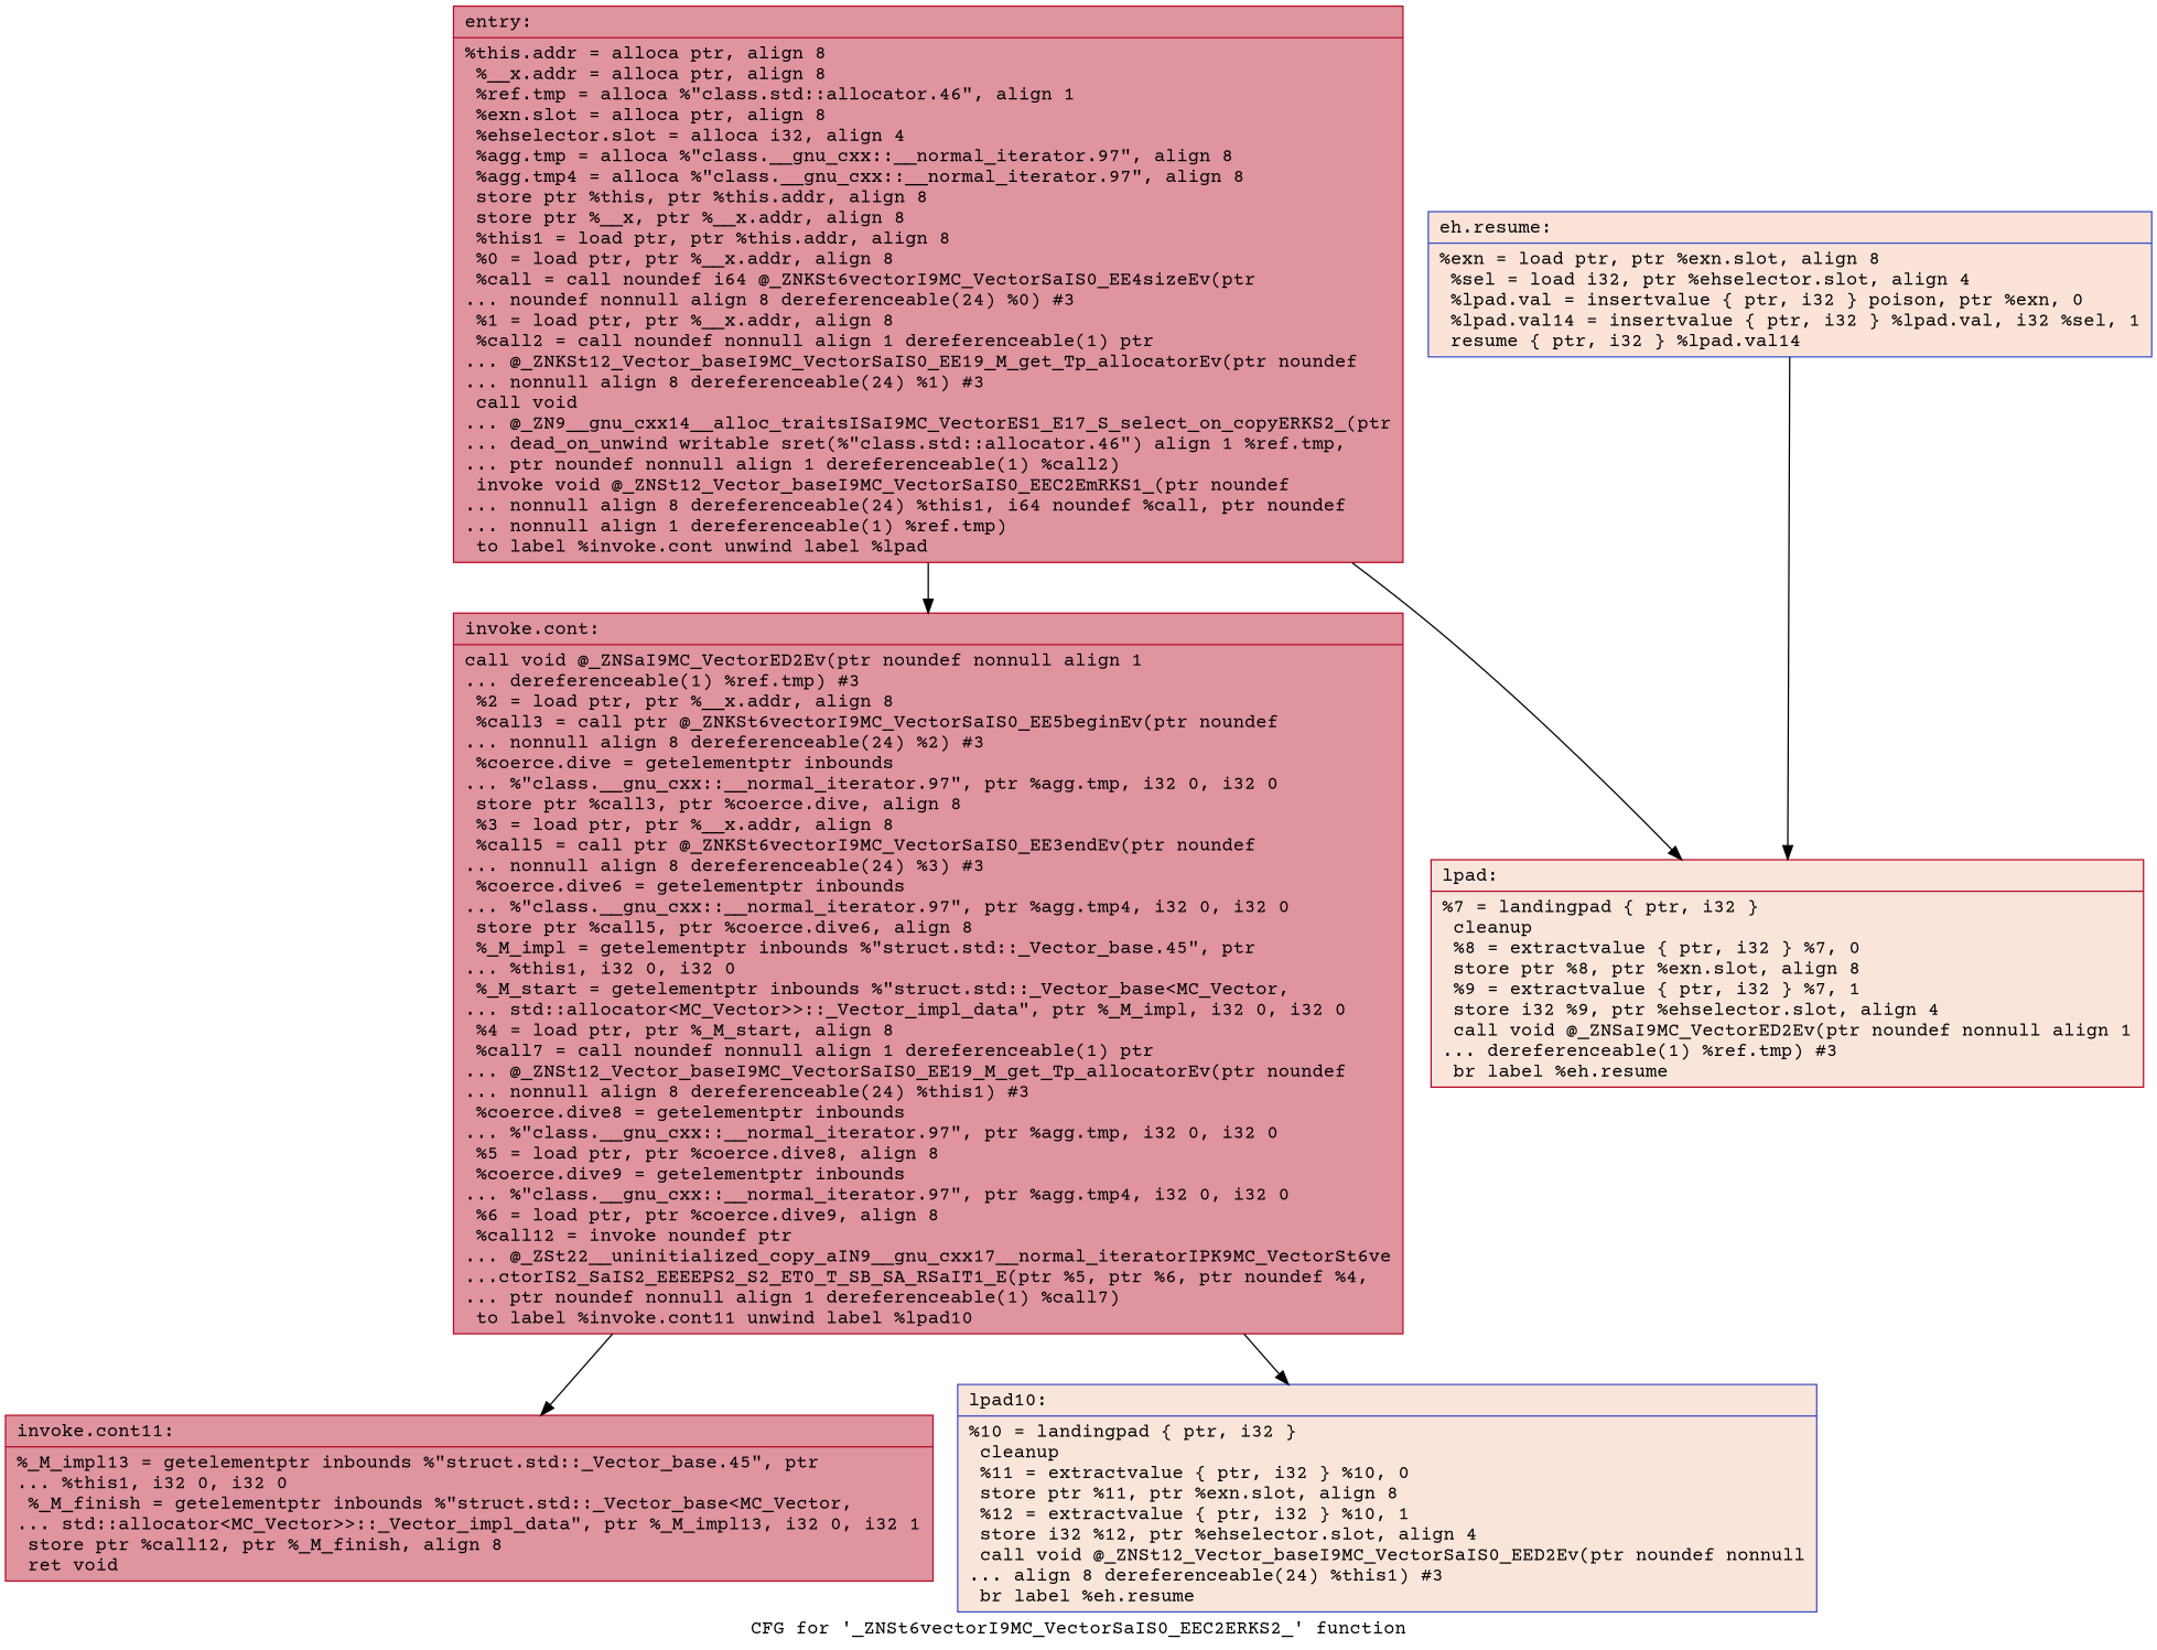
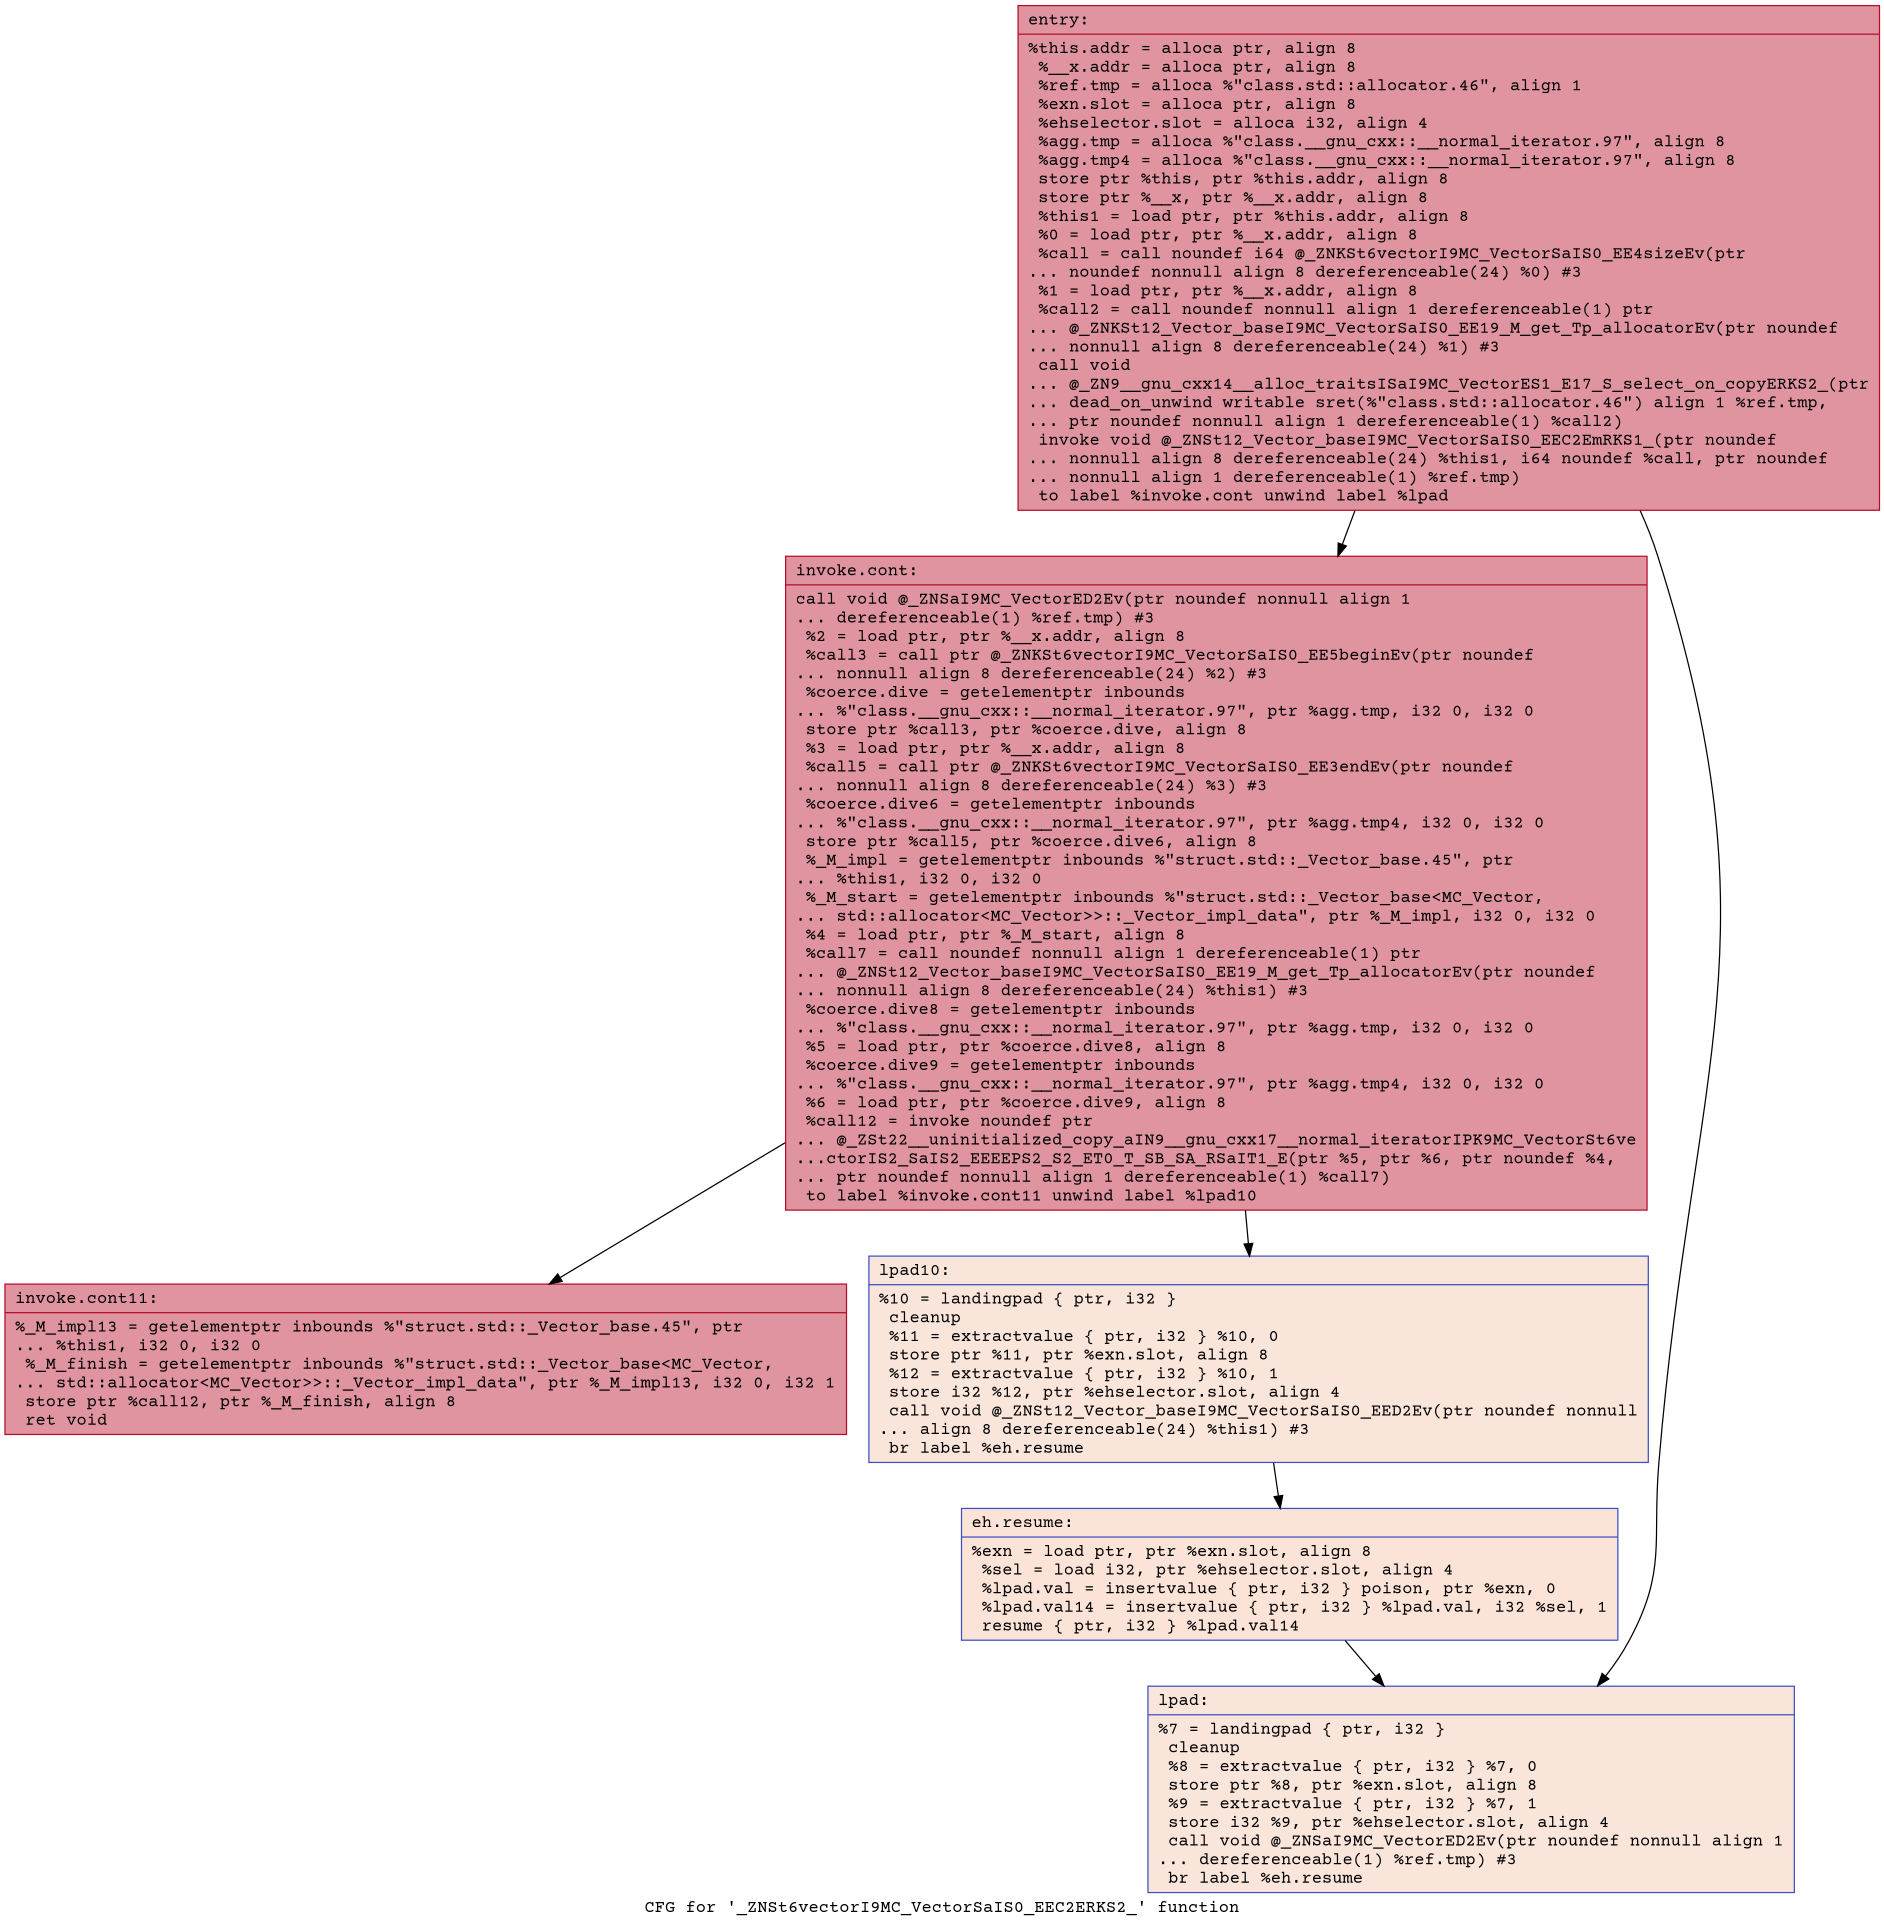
  digraph {
    fontname="Courier Prime"
    label="CFG for '_ZNSt6vectorI9MC_VectorSaIS0_EEC2ERKS2_' function"
    node [color="#b70d28ff" fillcolor="#b70d2870" fontname="Courier Prime" shape=record style=filled]
    edge [fontname="Courier Prime"]
    n1 [label="{entry:\l|  %this.addr = alloca ptr, align 8\l  %__x.addr = alloca ptr, align 8\l  %ref.tmp = alloca %\"class.std::allocator.46\", align 1\l  %exn.slot = alloca ptr, align 8\l  %ehselector.slot = alloca i32, align 4\l  %agg.tmp = alloca %\"class.__gnu_cxx::__normal_iterator.97\", align 8\l  %agg.tmp4 = alloca %\"class.__gnu_cxx::__normal_iterator.97\", align 8\l  store ptr %this, ptr %this.addr, align 8\l  store ptr %__x, ptr %__x.addr, align 8\l  %this1 = load ptr, ptr %this.addr, align 8\l  %0 = load ptr, ptr %__x.addr, align 8\l  %call = call noundef i64 @_ZNKSt6vectorI9MC_VectorSaIS0_EE4sizeEv(ptr\l... noundef nonnull align 8 dereferenceable(24) %0) #3\l  %1 = load ptr, ptr %__x.addr, align 8\l  %call2 = call noundef nonnull align 1 dereferenceable(1) ptr\l... @_ZNKSt12_Vector_baseI9MC_VectorSaIS0_EE19_M_get_Tp_allocatorEv(ptr noundef\l... nonnull align 8 dereferenceable(24) %1) #3\l  call void\l... @_ZN9__gnu_cxx14__alloc_traitsISaI9MC_VectorES1_E17_S_select_on_copyERKS2_(ptr\l... dead_on_unwind writable sret(%\"class.std::allocator.46\") align 1 %ref.tmp,\l... ptr noundef nonnull align 1 dereferenceable(1) %call2)\l  invoke void @_ZNSt12_Vector_baseI9MC_VectorSaIS0_EEC2EmRKS1_(ptr noundef\l... nonnull align 8 dereferenceable(24) %this1, i64 noundef %call, ptr noundef\l... nonnull align 1 dereferenceable(1) %ref.tmp)\l          to label %invoke.cont unwind label %lpad\l}"]
    n2 [label="{invoke.cont:\l|  call void @_ZNSaI9MC_VectorED2Ev(ptr noundef nonnull align 1\l... dereferenceable(1) %ref.tmp) #3\l  %2 = load ptr, ptr %__x.addr, align 8\l  %call3 = call ptr @_ZNKSt6vectorI9MC_VectorSaIS0_EE5beginEv(ptr noundef\l... nonnull align 8 dereferenceable(24) %2) #3\l  %coerce.dive = getelementptr inbounds\l... %\"class.__gnu_cxx::__normal_iterator.97\", ptr %agg.tmp, i32 0, i32 0\l  store ptr %call3, ptr %coerce.dive, align 8\l  %3 = load ptr, ptr %__x.addr, align 8\l  %call5 = call ptr @_ZNKSt6vectorI9MC_VectorSaIS0_EE3endEv(ptr noundef\l... nonnull align 8 dereferenceable(24) %3) #3\l  %coerce.dive6 = getelementptr inbounds\l... %\"class.__gnu_cxx::__normal_iterator.97\", ptr %agg.tmp4, i32 0, i32 0\l  store ptr %call5, ptr %coerce.dive6, align 8\l  %_M_impl = getelementptr inbounds %\"struct.std::_Vector_base.45\", ptr\l... %this1, i32 0, i32 0\l  %_M_start = getelementptr inbounds %\"struct.std::_Vector_base\<MC_Vector,\l... std::allocator\<MC_Vector\>\>::_Vector_impl_data\", ptr %_M_impl, i32 0, i32 0\l  %4 = load ptr, ptr %_M_start, align 8\l  %call7 = call noundef nonnull align 1 dereferenceable(1) ptr\l... @_ZNSt12_Vector_baseI9MC_VectorSaIS0_EE19_M_get_Tp_allocatorEv(ptr noundef\l... nonnull align 8 dereferenceable(24) %this1) #3\l  %coerce.dive8 = getelementptr inbounds\l... %\"class.__gnu_cxx::__normal_iterator.97\", ptr %agg.tmp, i32 0, i32 0\l  %5 = load ptr, ptr %coerce.dive8, align 8\l  %coerce.dive9 = getelementptr inbounds\l... %\"class.__gnu_cxx::__normal_iterator.97\", ptr %agg.tmp4, i32 0, i32 0\l  %6 = load ptr, ptr %coerce.dive9, align 8\l  %call12 = invoke noundef ptr\l... @_ZSt22__uninitialized_copy_aIN9__gnu_cxx17__normal_iteratorIPK9MC_VectorSt6ve\l...ctorIS2_SaIS2_EEEEPS2_S2_ET0_T_SB_SA_RSaIT1_E(ptr %5, ptr %6, ptr noundef %4,\l... ptr noundef nonnull align 1 dereferenceable(1) %call7)\l          to label %invoke.cont11 unwind label %lpad10\l}"]
-   n3 [fillcolor="#f4c5ad70" label="{lpad:\l|  %7 = landingpad \{ ptr, i32 \}\l          cleanup\l  %8 = extractvalue \{ ptr, i32 \} %7, 0\l  store ptr %8, ptr %exn.slot, align 8\l  %9 = extractvalue \{ ptr, i32 \} %7, 1\l  store i32 %9, ptr %ehselector.slot, align 4\l  call void @_ZNSaI9MC_VectorED2Ev(ptr noundef nonnull align 1\l... dereferenceable(1) %ref.tmp) #3\l  br label %eh.resume\l}"]
+   n3 [color="#3d50c3ff" fillcolor="#f4c5ad70" label="{lpad:\l|  %7 = landingpad \{ ptr, i32 \}\l          cleanup\l  %8 = extractvalue \{ ptr, i32 \} %7, 0\l  store ptr %8, ptr %exn.slot, align 8\l  %9 = extractvalue \{ ptr, i32 \} %7, 1\l  store i32 %9, ptr %ehselector.slot, align 4\l  call void @_ZNSaI9MC_VectorED2Ev(ptr noundef nonnull align 1\l... dereferenceable(1) %ref.tmp) #3\l  br label %eh.resume\l}"]
    n4 [label="{invoke.cont11:\l|  %_M_impl13 = getelementptr inbounds %\"struct.std::_Vector_base.45\", ptr\l... %this1, i32 0, i32 0\l  %_M_finish = getelementptr inbounds %\"struct.std::_Vector_base\<MC_Vector,\l... std::allocator\<MC_Vector\>\>::_Vector_impl_data\", ptr %_M_impl13, i32 0, i32 1\l  store ptr %call12, ptr %_M_finish, align 8\l  ret void\l}"]
    n5 [color="#3d50c3ff" fillcolor="#f4c5ad70" label="{lpad10:\l|  %10 = landingpad \{ ptr, i32 \}\l          cleanup\l  %11 = extractvalue \{ ptr, i32 \} %10, 0\l  store ptr %11, ptr %exn.slot, align 8\l  %12 = extractvalue \{ ptr, i32 \} %10, 1\l  store i32 %12, ptr %ehselector.slot, align 4\l  call void @_ZNSt12_Vector_baseI9MC_VectorSaIS0_EED2Ev(ptr noundef nonnull\l... align 8 dereferenceable(24) %this1) #3\l  br label %eh.resume\l}"]
    n6 [color="#3d50c3ff" fillcolor="#f6bfa670" label="{eh.resume:\l|  %exn = load ptr, ptr %exn.slot, align 8\l  %sel = load i32, ptr %ehselector.slot, align 4\l  %lpad.val = insertvalue \{ ptr, i32 \} poison, ptr %exn, 0\l  %lpad.val14 = insertvalue \{ ptr, i32 \} %lpad.val, i32 %sel, 1\l  resume \{ ptr, i32 \} %lpad.val14\l}"]
    n1 -> n2
    n1 -> n3
    n2 -> n4
    n2 -> n5
+   n5 -> n6
    n6 -> n3
  }
